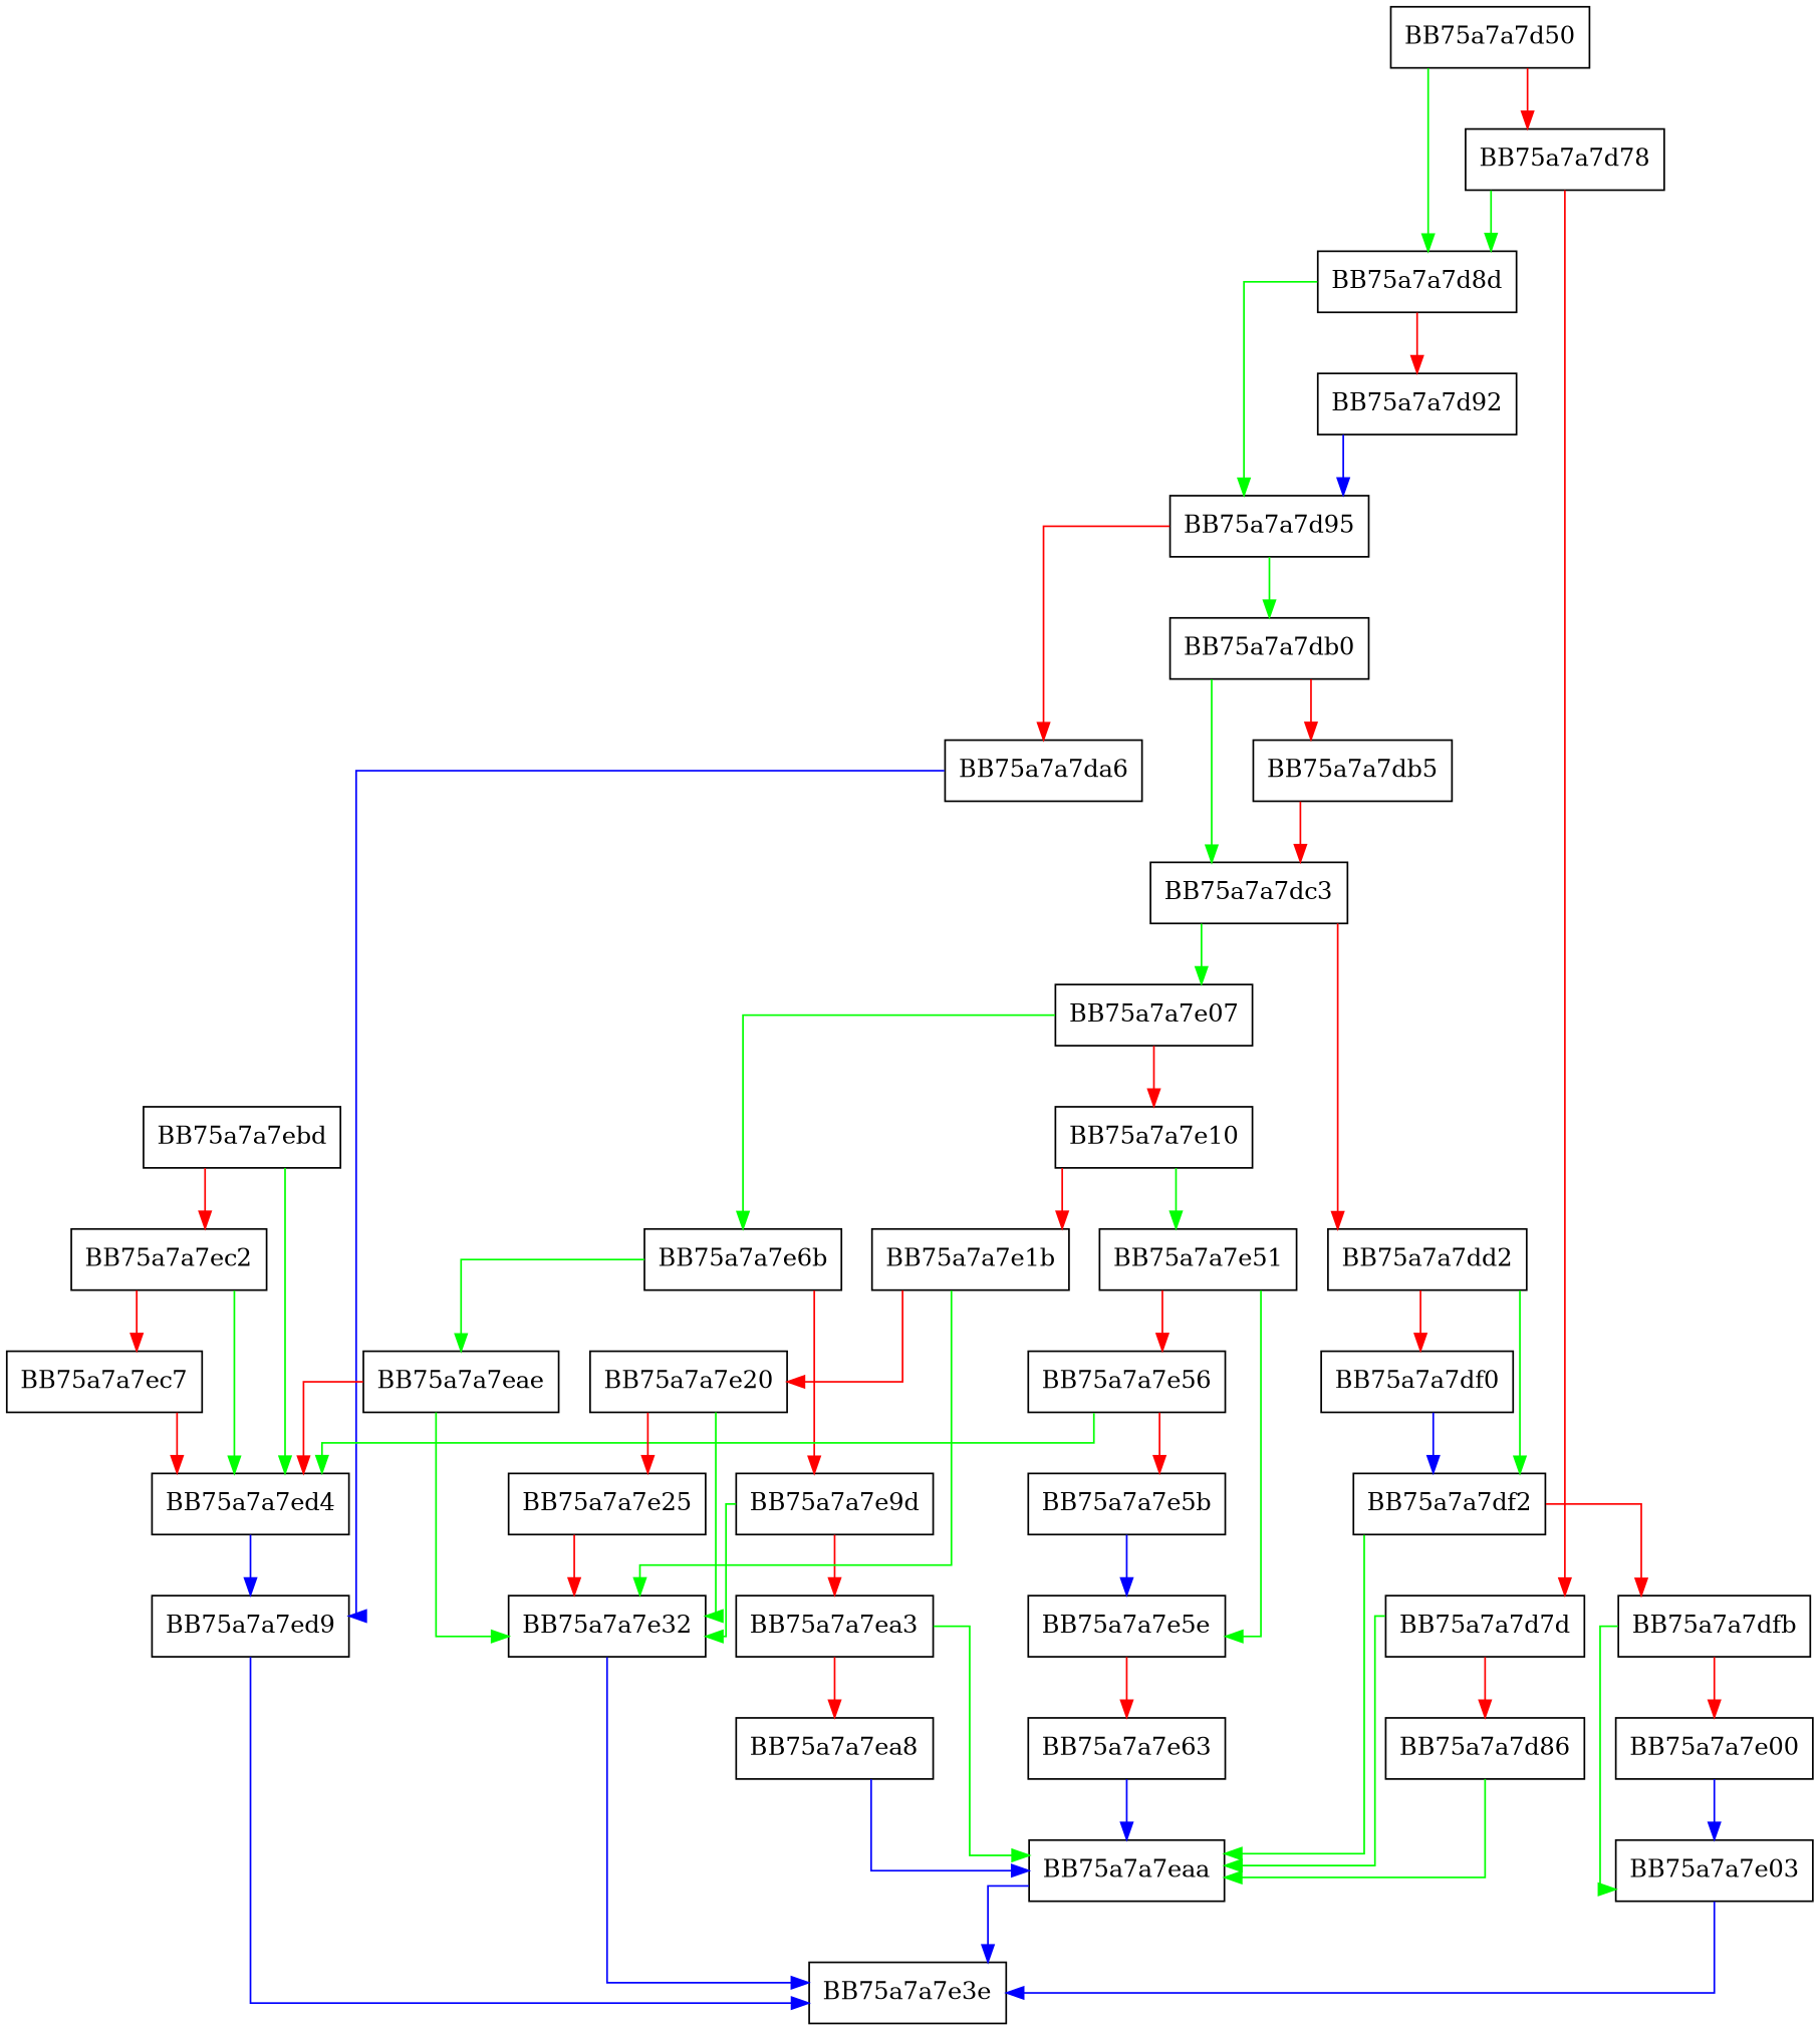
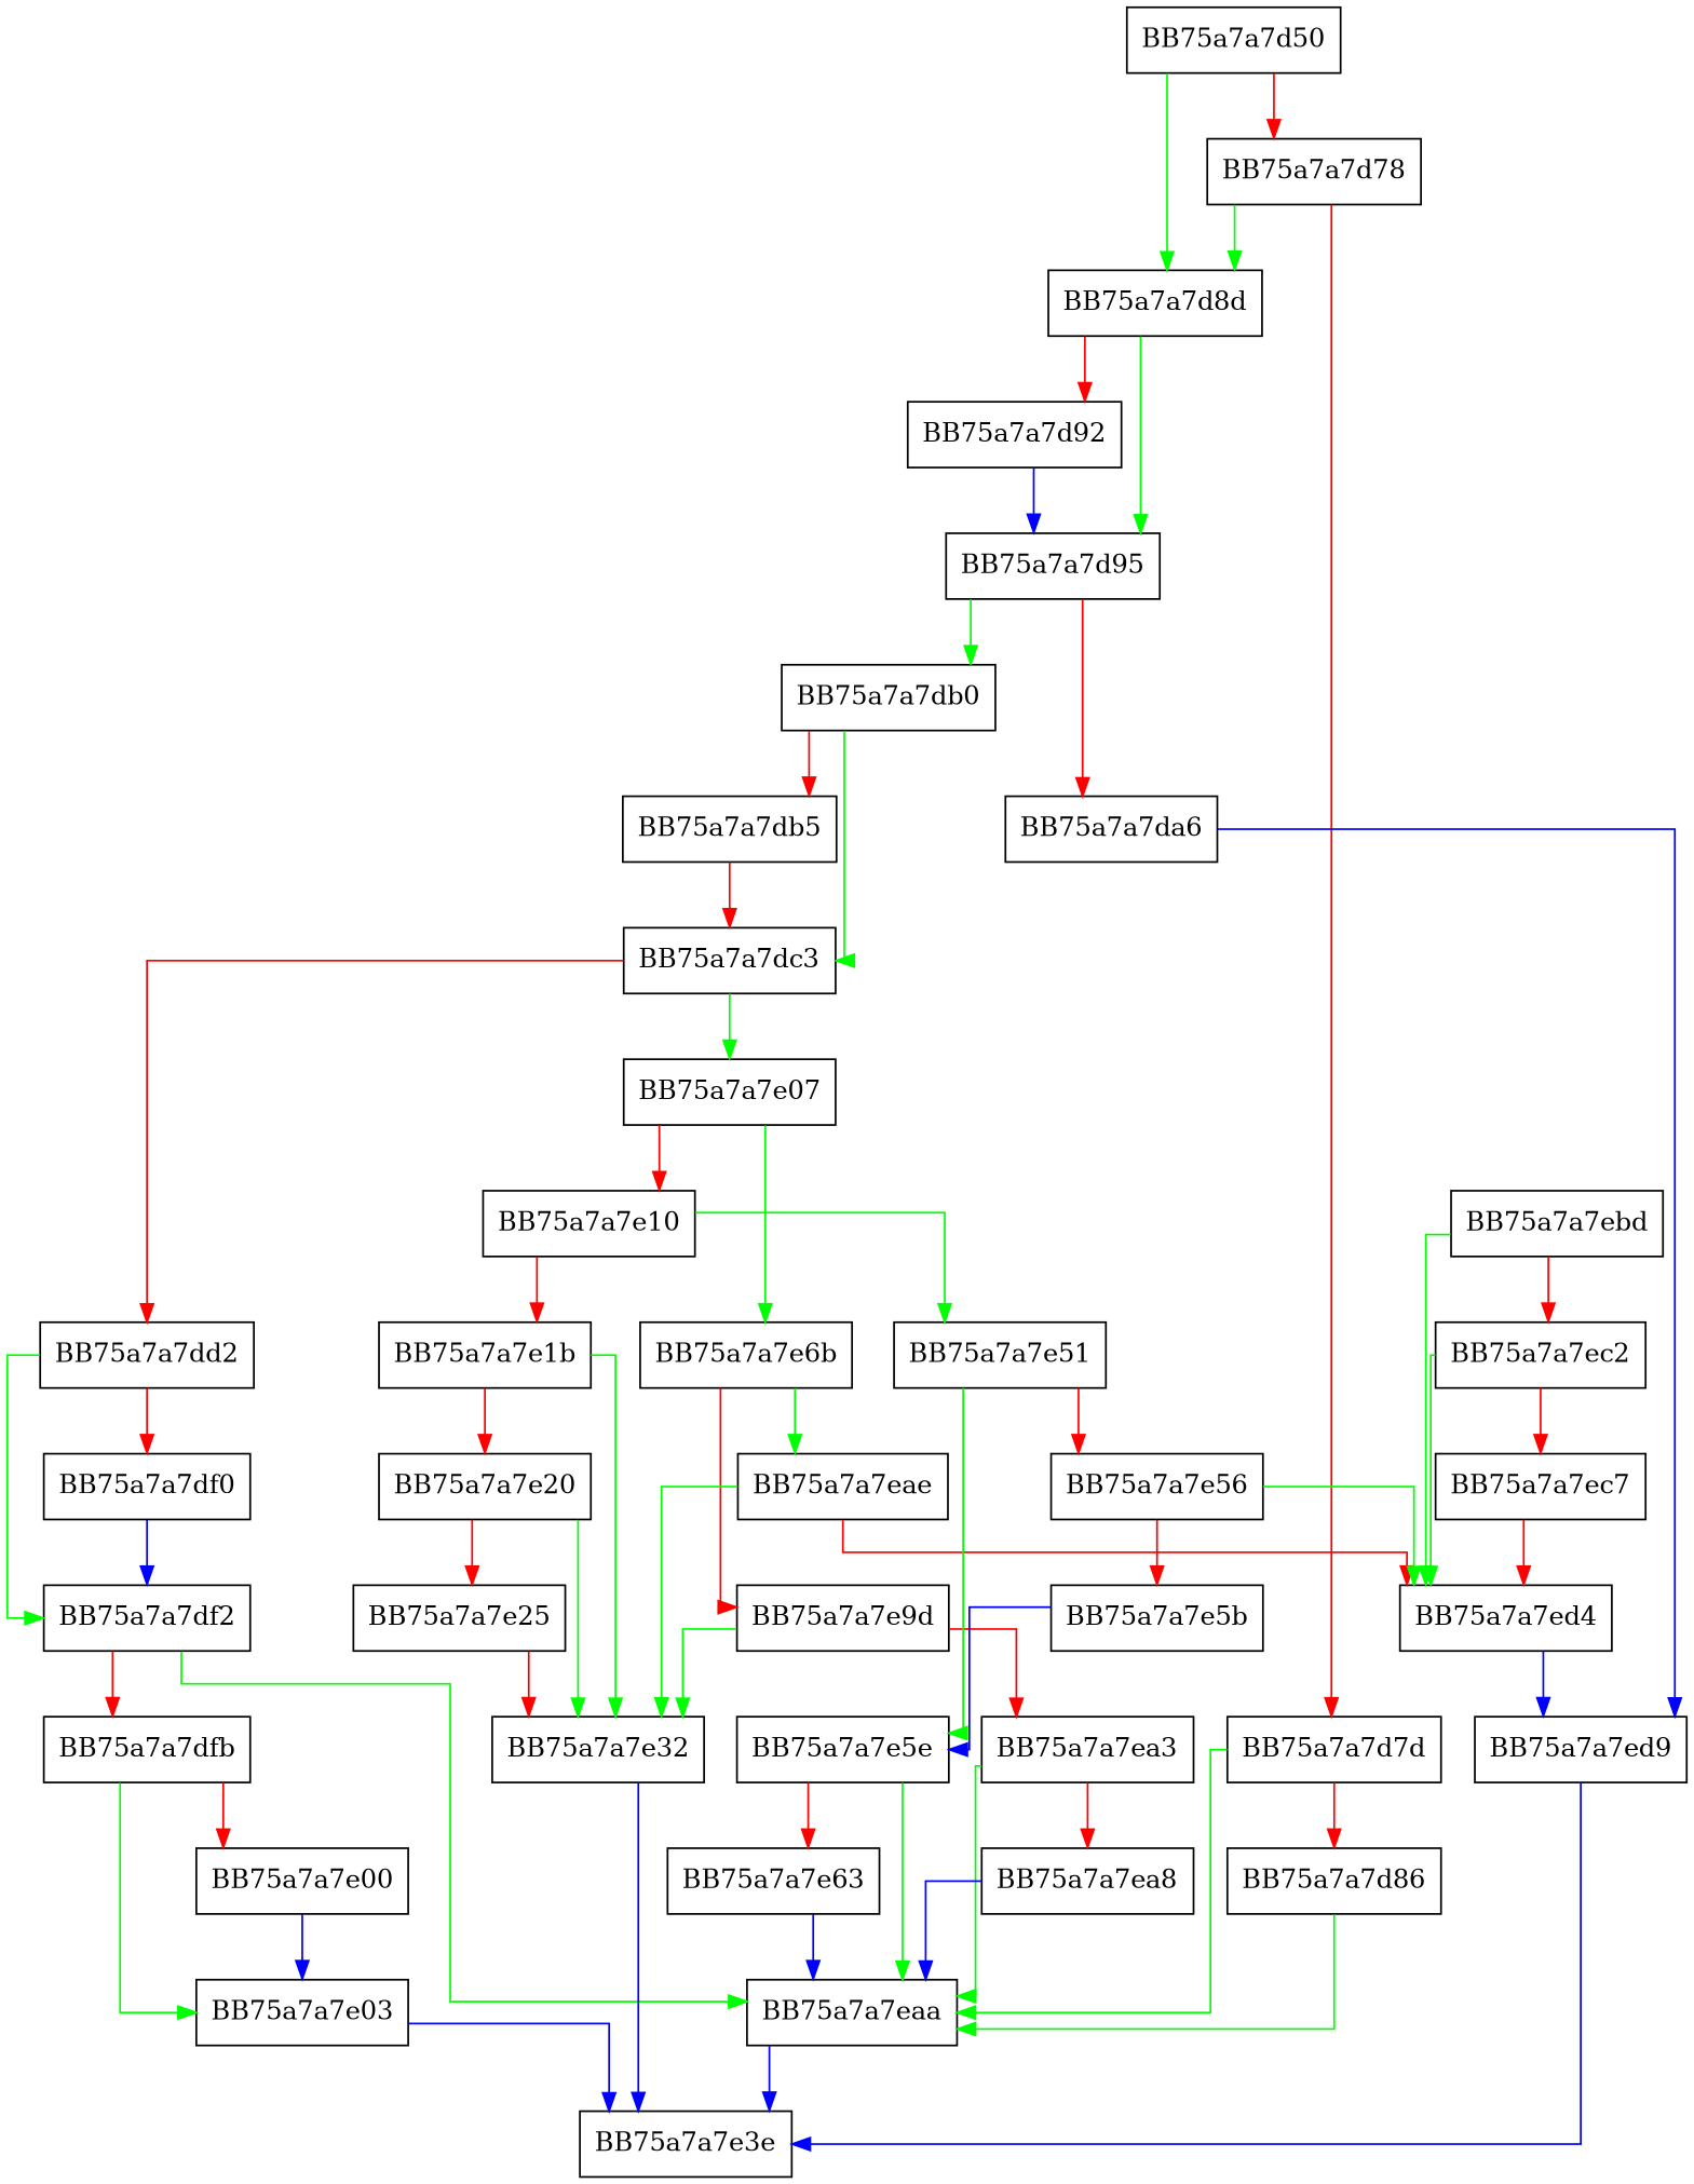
  digraph {
    splines=ortho
    node [shape=box]
    edge [color=red]
    BB75a7a7d50
    BB75a7a7d8d
    BB75a7a7d78
    BB75a7a7d95
    BB75a7a7d92
    BB75a7a7d7d
    BB75a7a7db0
    BB75a7a7da6
    BB75a7a7eaa
    BB75a7a7d86
    BB75a7a7e3e
    BB75a7a7dc3
    BB75a7a7db5
    BB75a7a7ed9
    BB75a7a7e07
    BB75a7a7dd2
    BB75a7a7e6b
    BB75a7a7e10
    BB75a7a7df2
    BB75a7a7df0
    BB75a7a7eae
    BB75a7a7e9d
    BB75a7a7e51
    BB75a7a7e1b
    BB75a7a7dfb
    BB75a7a7e03
    BB75a7a7e00
    BB75a7a7e32
    BB75a7a7ed4
    BB75a7a7ea3
    BB75a7a7e5e
    BB75a7a7e56
    BB75a7a7e20
    BB75a7a7e63
    BB75a7a7e5b
    BB75a7a7e25
    BB75a7a7ebd
    BB75a7a7ec2
    BB75a7a7ea8
    BB75a7a7ec7
    BB75a7a7d50 -> BB75a7a7d8d [color=green]
    BB75a7a7d50 -> BB75a7a7d78
    BB75a7a7d8d -> BB75a7a7d95 [color=green]
    BB75a7a7d8d -> BB75a7a7d92
    BB75a7a7d78 -> BB75a7a7d8d [color=green]
    BB75a7a7d78 -> BB75a7a7d7d
    BB75a7a7d95 -> BB75a7a7db0 [color=green]
    BB75a7a7d95 -> BB75a7a7da6
    BB75a7a7d92 -> BB75a7a7d95 [color=blue]
    BB75a7a7d7d -> BB75a7a7eaa [color=green]
    BB75a7a7d7d -> BB75a7a7d86
    BB75a7a7db0 -> BB75a7a7dc3 [color=green]
    BB75a7a7db0 -> BB75a7a7db5
    BB75a7a7da6 -> BB75a7a7ed9 [color=blue]
    BB75a7a7eaa -> BB75a7a7e3e [color=blue]
    BB75a7a7d86 -> BB75a7a7eaa [color=green]
    BB75a7a7dc3 -> BB75a7a7e07 [color=green]
    BB75a7a7dc3 -> BB75a7a7dd2
    BB75a7a7db5 -> BB75a7a7dc3
    BB75a7a7ed9 -> BB75a7a7e3e [color=blue]
    BB75a7a7e07 -> BB75a7a7e6b [color=green]
    BB75a7a7e07 -> BB75a7a7e10
    BB75a7a7dd2 -> BB75a7a7df2 [color=green]
    BB75a7a7dd2 -> BB75a7a7df0
    BB75a7a7e6b -> BB75a7a7eae [color=green]
    BB75a7a7e6b -> BB75a7a7e9d
    BB75a7a7e10 -> BB75a7a7e51 [color=green]
    BB75a7a7e10 -> BB75a7a7e1b
    BB75a7a7df2 -> BB75a7a7eaa [color=green]
    BB75a7a7df2 -> BB75a7a7dfb
    BB75a7a7df0 -> BB75a7a7df2 [color=blue]
    BB75a7a7eae -> BB75a7a7e32 [color=green]
    BB75a7a7eae -> BB75a7a7ed4
    BB75a7a7e9d -> BB75a7a7e32 [color=green]
    BB75a7a7e9d -> BB75a7a7ea3
    BB75a7a7e51 -> BB75a7a7e5e [color=green]
    BB75a7a7e51 -> BB75a7a7e56
    BB75a7a7e1b -> BB75a7a7e32 [color=green]
    BB75a7a7e1b -> BB75a7a7e20
    BB75a7a7dfb -> BB75a7a7e03 [color=green]
    BB75a7a7dfb -> BB75a7a7e00
    BB75a7a7e03 -> BB75a7a7e3e [color=blue]
    BB75a7a7e00 -> BB75a7a7e03 [color=blue]
    BB75a7a7e32 -> BB75a7a7e3e [color=blue]
    BB75a7a7ed4 -> BB75a7a7ed9 [color=blue]
    BB75a7a7ea3 -> BB75a7a7eaa [color=green]
    BB75a7a7ea3 -> BB75a7a7ea8
+   BB75a7a7e5e -> BB75a7a7eaa [color=green]
    BB75a7a7e5e -> BB75a7a7e63
    BB75a7a7e56 -> BB75a7a7ed4 [color=green]
    BB75a7a7e56 -> BB75a7a7e5b
    BB75a7a7e20 -> BB75a7a7e32 [color=green]
    BB75a7a7e20 -> BB75a7a7e25
    BB75a7a7e63 -> BB75a7a7eaa [color=blue]
    BB75a7a7e5b -> BB75a7a7e5e [color=blue]
    BB75a7a7e25 -> BB75a7a7e32
    BB75a7a7ebd -> BB75a7a7ed4 [color=green]
    BB75a7a7ebd -> BB75a7a7ec2
    BB75a7a7ec2 -> BB75a7a7ed4 [color=green]
    BB75a7a7ec2 -> BB75a7a7ec7
    BB75a7a7ea8 -> BB75a7a7eaa [color=blue]
    BB75a7a7ec7 -> BB75a7a7ed4
  }
